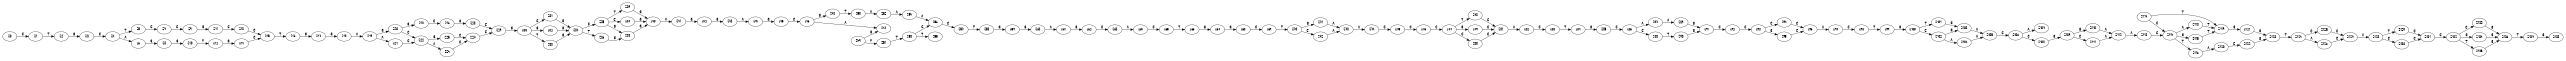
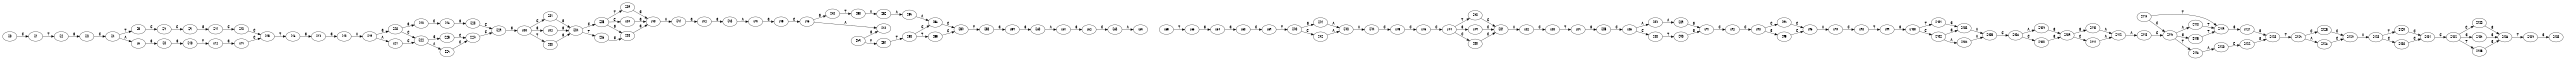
  strict digraph {
    fontname="Patrick Hand"
    rankdir=LR
    node [fontname="Patrick Hand"]
    edge [fontname="Patrick Hand"]
    S0
    S1
    S2
    S3
    S4
    S5
    S6
    S7
    S8
    S9
    S10
    S11
    S12
    S13
    S14
    S15
    S16
    S17
    S18
    S19
    S20
    S21
    S22
    S23
    S24
    S25
    S26
    S27
    S28
    S29
    S30
    S31
    S32
    S33
    S34
    S35
    S36
    S37
    S38
    S39
    S40
    S41
    S42
    S43
    S44
    S45
    S46
    S47
    S48
    S50
    S49
    S51
    S52
    S53
    S54
    S55
    S56
    S57
    S58
    S59
    S60
    S61
    S62
    S63
    S64
    S65
    S66
    S67
    S68
    S69
    S70
    S71
    S72
    S73
    S74
    S75
    S76
    S77
    S78
    S79
    S80
    S81
    S82
    S83
    S84
    S85
    S86
    S87
    S88
    S89
    S90
    S91
    S92
    S93
    S94
    S95
    S96
    S97
    S98
    S99
    S100
    S101
    S102
    S103
    S104
    S105
    S106
    S107
    S108
    S109
    S110
    S111
    S112
    S113
    S114
    S115
    S116
    S118
    S119
    S120
    S117
    S121
    S122
    S123
    S124
    S125
    S126
    S127
    S128
    S129
    S130
    S131
    S132
    S133
    S134
    S135
    S136
    S137
    S138
    S0 -> S1 [label=C]
    S1 -> S2 [label=T]
    S2 -> S3 [label=G]
    S3 -> S4 [label=C]
    S4 -> S5 [label=T]
    S4 -> S6 [label=A]
    S5 -> S7 [label=C]
    S6 -> S8 [label=G]
    S7 -> S9 [label=C]
    S8 -> S10 [label=G]
    S9 -> S11 [label=G]
    S10 -> S12 [label=T]
    S11 -> S13 [label=C]
    S12 -> S14 [label=G]
    S13 -> S15 [label=C]
    S14 -> S15 [label=C]
    S15 -> S16 [label=T]
    S16 -> S17 [label=G]
    S17 -> S18 [label=G]
    S18 -> S19 [label=A]
    S19 -> S20 [label=G]
    S19 -> S21 [label=A]
    S20 -> S22 [label=C]
    S20 -> S23 [label=G]
    S21 -> S22 [label=C]
    S22 -> S24 [label=A]
    S22 -> S25 [label=G]
    S23 -> S26 [label=C]
    S24 -> S27 [label=C]
    S25 -> S27 [label=C]
    S26 -> S28 [label=G]
    S27 -> S29 [label=C]
    S28 -> S29 [label=C]
    S29 -> S30 [label=G]
    S30 -> S31 [label=C]
    S30 -> S32 [label=G]
    S30 -> S33 [label=T]
    S31 -> S34 [label=G]
    S32 -> S34 [label=G]
    S33 -> S34 [label=G]
    S34 -> S35 [label=C]
    S34 -> S36 [label=T]
    S35 -> S37 [label=C]
    S35 -> S38 [label=G]
    S35 -> S39 [label=T]
    S36 -> S38 [label=G]
    S37 -> S40 [label=G]
    S38 -> S40 [label=G]
    S39 -> S40 [label=G]
    S40 -> S41 [label=A]
    S41 -> S42 [label=G]
    S42 -> S43 [label=G]
    S43 -> S44 [label=A]
    S44 -> S45 [label=G]
    S45 -> S46 [label=C]
    S46 -> S47 [label=A]
    S46 -> S48 [label=G]
    S48 -> S50 [label=T]
    S50 -> S52 [label=A]
    S49 -> S47 [label=G]
    S49 -> S51 [label=T]
    S51 -> S53 [label=T]
    S52 -> S54 [label=A]
    S53 -> S55 [label=T]
    S53 -> S56 [label=C]
    S54 -> S56 [label=A]
+   S55 -> S57 [label=C]
    S56 -> S57 [label=C]
    S57 -> S58 [label=T]
    S58 -> S59 [label=G]
    S59 -> S60 [label=G]
    S60 -> S61 [label=A]
    S61 -> S62 [label=G]
    S62 -> S63 [label=C]
    S63 -> S64 [label=A]
-   S64 -> S65 [label=C]
    S65 -> S66 [label=T]
    S66 -> S67 [label=G]
    S67 -> S68 [label=G]
    S68 -> S69 [label=C]
    S69 -> S70 [label=T]
    S70 -> S71 [label=G]
    S70 -> S72 [label=C]
    S71 -> S73 [label=A]
    S72 -> S73 [label=A]
    S73 -> S74 [label=A]
    S74 -> S75 [label=C]
    S75 -> S76 [label=C]
    S76 -> S77 [label=C]
    S77 -> S78 [label=T]
    S77 -> S79 [label=G]
    S77 -> S80 [label=C]
    S78 -> S81 [label=C]
    S79 -> S81 [label=C]
    S80 -> S81 [label=C]
    S81 -> S82 [label=A]
    S82 -> S83 [label=C]
    S83 -> S84 [label=T]
    S84 -> S85 [label=G]
    S85 -> S86 [label=C]
    S86 -> S87 [label=A]
    S86 -> S88 [label=C]
    S87 -> S89 [label=A]
    S88 -> S90 [label=T]
    S89 -> S91 [label=G]
    S90 -> S91 [label=G]
    S91 -> S92 [label=C]
    S92 -> S93 [label=C]
    S93 -> S94 [label=C]
    S93 -> S95 [label=G]
    S94 -> S96 [label=C]
    S95 -> S96 [label=C]
    S96 -> S97 [label=A]
    S97 -> S98 [label=C]
    S98 -> S99 [label=T]
    S99 -> S100 [label=G]
    S100 -> S101 [label=T]
    S100 -> S102 [label=C]
    S101 -> S103 [label=G]
    S102 -> S103 [label=G]
    S102 -> S104 [label=A]
    S103 -> S105 [label=A]
    S104 -> S105 [label=A]
    S105 -> S106 [label=C]
    S106 -> S107 [label=A]
    S106 -> S108 [label=C]
+   S107 -> S109 [label=G]
    S108 -> S109 [label=G]
    S109 -> S110 [label=G]
    S109 -> S111 [label=C]
    S110 -> S112 [label=A]
    S111 -> S112 [label=A]
    S112 -> S113 [label=A]
    S113 -> S114 [label=C]
    S114 -> S115 [label=G]
    S114 -> S116 [label=T]
    S114 -> S118 [label=A]
    S115 -> S119 [label=T]
    S116 -> S120 [label=A]
    S118 -> S119 [label=T]
    S119 -> S121 [label=G]
    S120 -> S122 [label=C]
    S117 -> S114 [label=C]
    S117 -> S119 [label=T]
    S121 -> S123 [label=G]
    S122 -> S123 [label=G]
    S123 -> S124 [label=T]
    S124 -> S125 [label=C]
    S124 -> S126 [label=A]
    S125 -> S127 [label=C]
    S126 -> S127 [label=C]
    S127 -> S128 [label=A]
    S128 -> S129 [label=T]
    S128 -> S130 [label=C]
    S129 -> S131 [label=C]
    S130 -> S131 [label=C]
    S131 -> S132 [label=C]
    S132 -> S133 [label=C]
    S132 -> S134 [label=G]
    S132 -> S135 [label=T]
    S133 -> S136 [label=G]
    S134 -> S136 [label=G]
    S135 -> S136 [label=G]
    S136 -> S137 [label=T]
    S137 -> S138 [label=G]
  }
